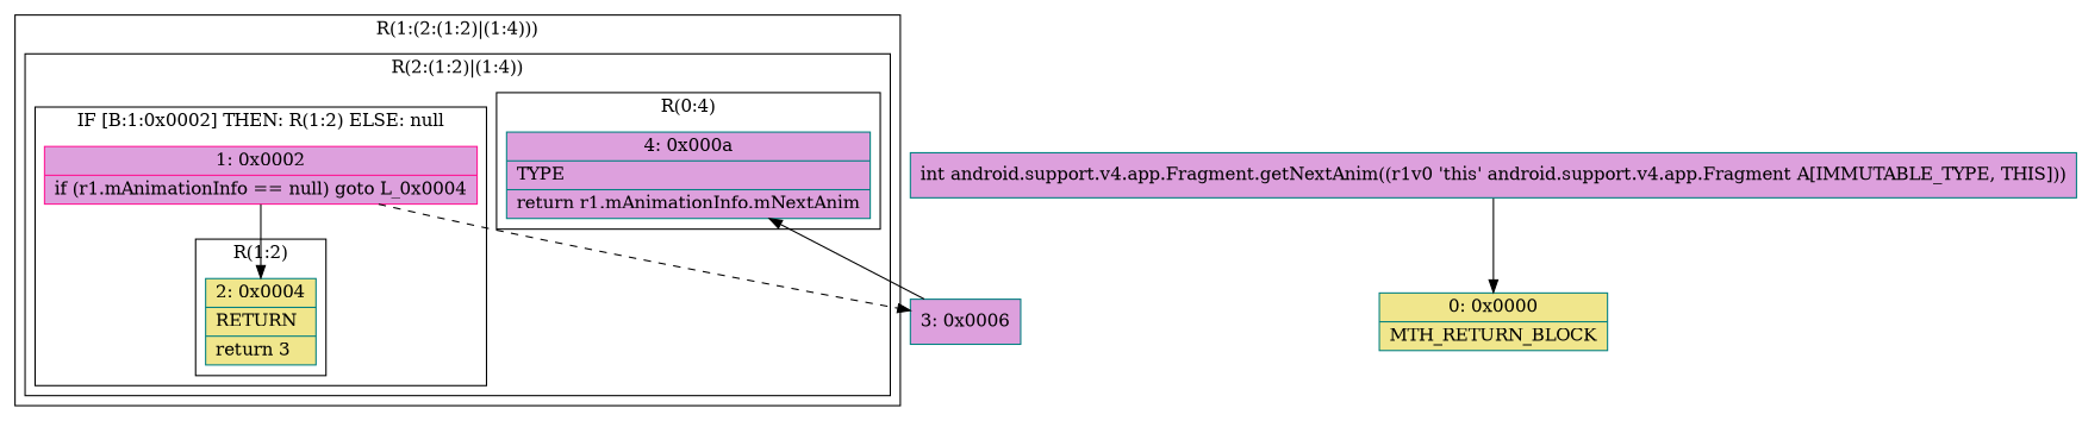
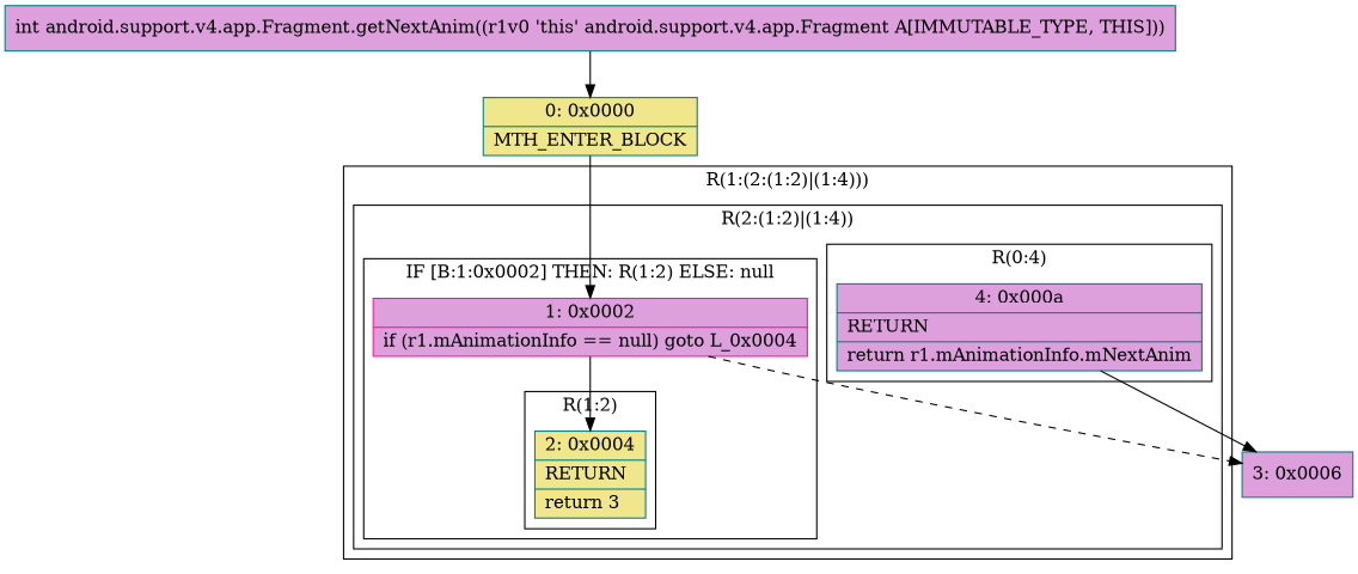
  digraph {
    node [color=teal fillcolor=plum shape=record style=filled]
    n1 [fillcolor=khaki label="{2\:\ 0x0004|RETURN\l|return 3\l}"]
    n2 [color=deeppink label="{1\:\ 0x0002|if (r1.mAnimationInfo == null) goto L_0x0004\l}"]
-   n3 [label="{4\:\ 0x000a|TYPE\l|return r1.mAnimationInfo.mNextAnim\l}"]
+   n3 [label="{4\:\ 0x000a|RETURN\l|return r1.mAnimationInfo.mNextAnim\l}"]
    n4 [label="{3\:\ 0x0006}"]
-   n5 [fillcolor=khaki label="{0\:\ 0x0000|MTH_RETURN_BLOCK\l}"]
+   n5 [fillcolor=khaki label="{0\:\ 0x0000|MTH_ENTER_BLOCK\l}"]
    n6 [label="{int android.support.v4.app.Fragment.getNextAnim((r1v0 'this' android.support.v4.app.Fragment A[IMMUTABLE_TYPE, THIS])) }"]
    subgraph cluster_1 {
      label="R(1:(2:(1:2)|(1:4)))"
      subgraph cluster_2 {
        label="R(2:(1:2)|(1:4))"
        subgraph cluster_3 {
          label="IF [B:1:0x0002] THEN: R(1:2) ELSE: null"
          n2
          subgraph cluster_4 {
            label="R(1:2)"
            n1
          }
        }
        subgraph cluster_5 {
          label="R(0:4)"
          n3
        }
      }
    }
    n2 -> n1
    n2 -> n4 [style=dashed]
-   n4 -> n3
+   n3 -> n4
+   n5 -> n2
    n6 -> n5
  }
